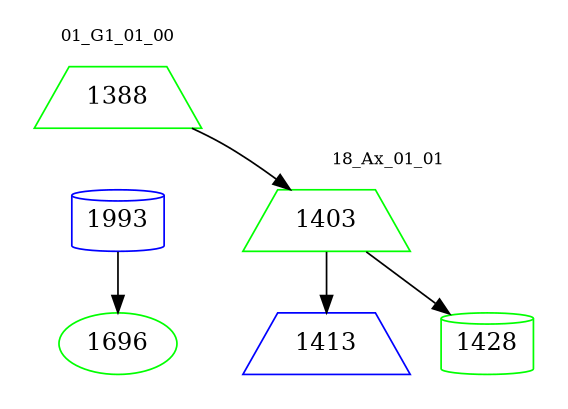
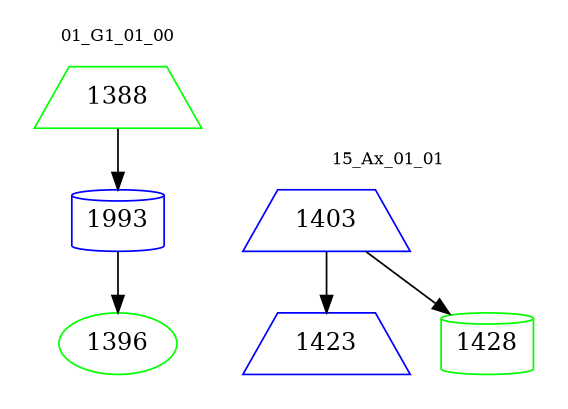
  digraph {
    node [color=green shape=trapezium]
    edge [color=black]
-   n1 [label=1403]
-   n2 [color=blue label=1413]
+   n1 [color=blue label=1403]
+   n2 [color=blue label=1423]
    n3 [label=1428 shape=cylinder]
    n4 [label=1388]
    n5 [color=blue label=1993 shape=cylinder]
-   n6 [label=1696 shape=ellipse]
+   n6 [label=1396 shape=ellipse]
    subgraph cluster_1 {
      color=white
      fontsize=10
-     label="18_Ax_01_01"
+     label="15_Ax_01_01"
      n1
      n2
      n3
    }
    subgraph cluster_2 {
      color=white
      fontsize=10
      label="01_G1_01_00"
      n4
      n5
      n6
    }
    n1 -> n2
    n1 -> n3
-   n4 -> n1
+   n4 -> n5
    n5 -> n6
  }
